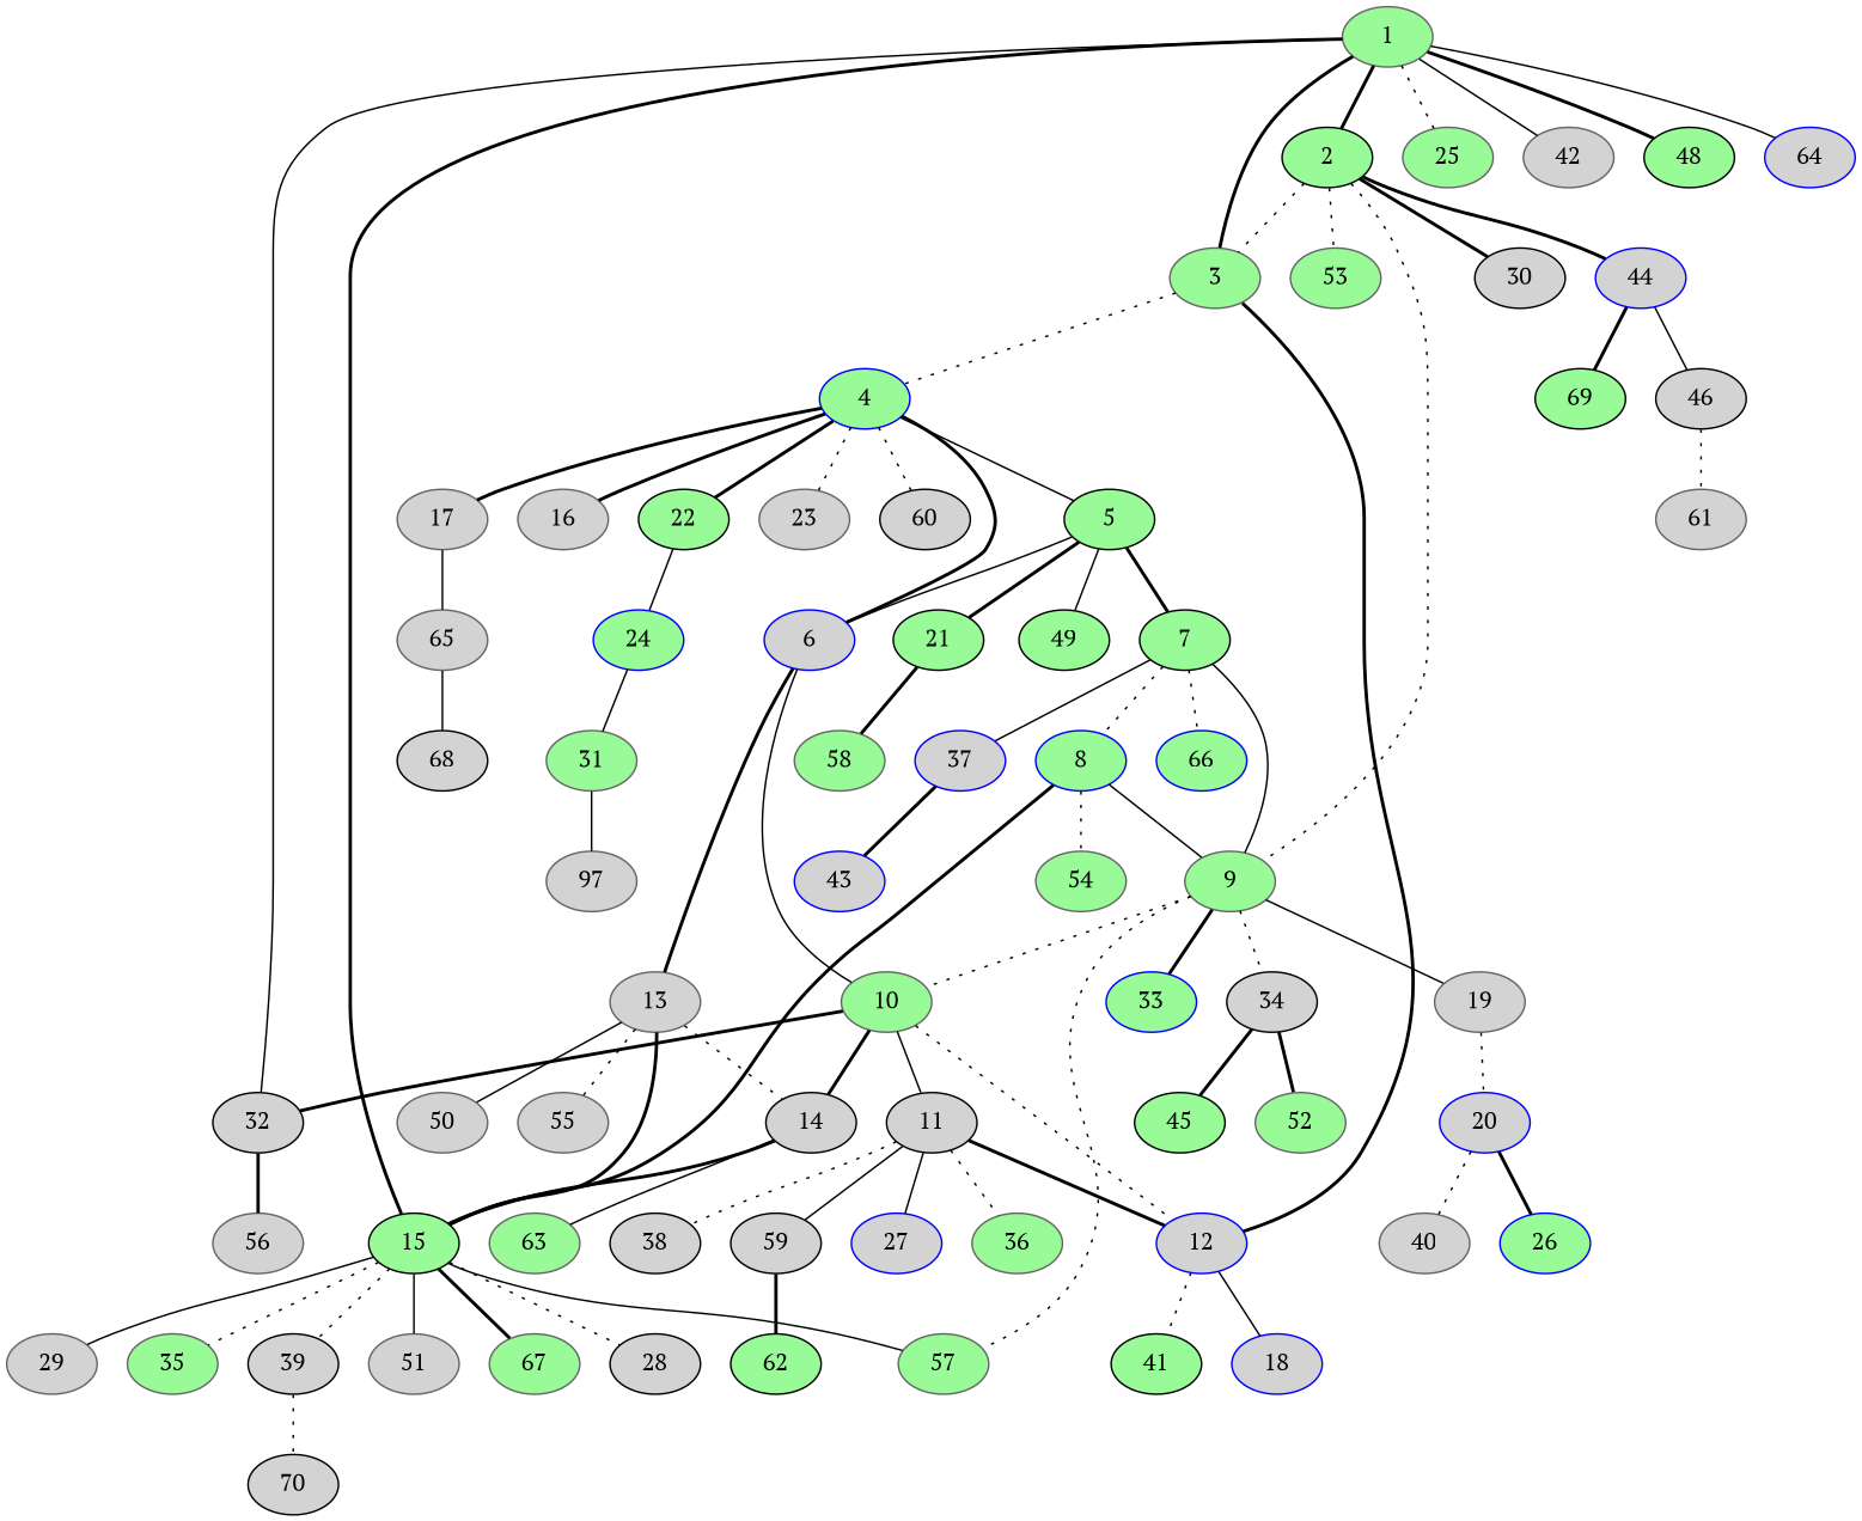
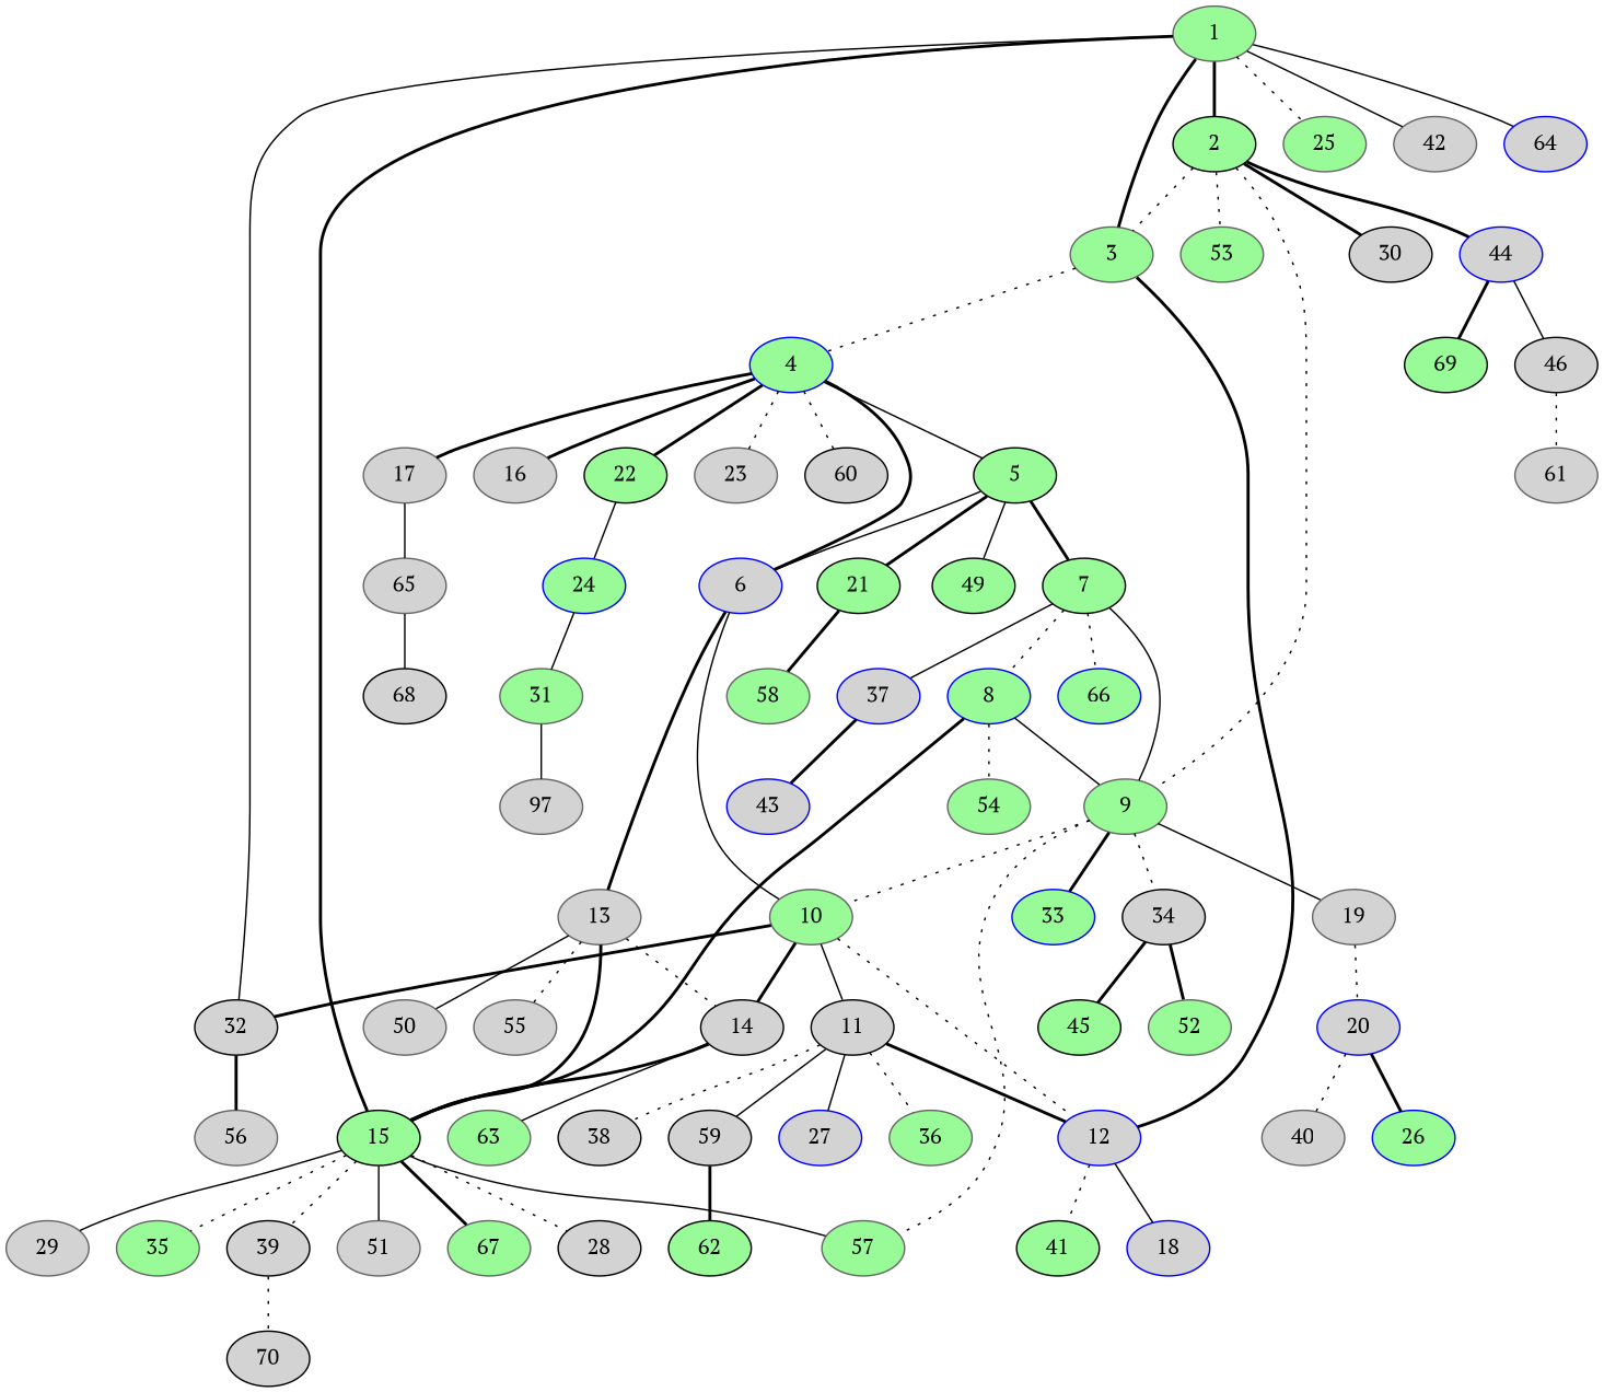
  graph {
    fontname="PT Serif"
    node [color=gray40 fillcolor=lightgrey fontname="PT Serif" style=filled]
    edge [fontname="PT Serif" style=bold]
    1 [fillcolor=palegreen]
    2 [color=black fillcolor=palegreen]
    3 [fillcolor=palegreen]
    15 [color=black fillcolor=palegreen]
    25 [fillcolor=palegreen]
    32 [color=black]
    42
-   48 [color=black fillcolor=palegreen]
    64 [color=blue]
    9 [fillcolor=palegreen]
    30 [color=black]
    44 [color=blue]
    53 [fillcolor=palegreen]
    4 [color=blue fillcolor=palegreen]
    12 [color=blue]
    57 [fillcolor=palegreen]
    28 [color=black]
    29
    35 [fillcolor=palegreen]
    39 [color=black]
    51
    67 [fillcolor=palegreen]
    56
    10 [fillcolor=palegreen]
    19
    33 [color=blue fillcolor=palegreen]
    34 [color=black]
    46 [color=black]
    69 [color=black fillcolor=palegreen]
    5 [color=black fillcolor=palegreen]
    6 [color=blue]
    16
    17
    22 [color=black fillcolor=palegreen]
    23
    60 [color=black]
    18 [color=blue]
    41 [color=black fillcolor=palegreen]
    7 [color=black fillcolor=palegreen]
    21 [color=black fillcolor=palegreen]
    49 [color=black fillcolor=palegreen]
    13
    65
    24 [color=blue fillcolor=palegreen]
    8 [color=blue fillcolor=palegreen]
    37 [color=blue]
    66 [color=blue fillcolor=palegreen]
    58 [fillcolor=palegreen]
    11 [color=black]
    14 [color=black]
    50
    55
    54 [fillcolor=palegreen]
    43 [color=blue]
    20 [color=blue]
    45 [color=black fillcolor=palegreen]
    52 [fillcolor=palegreen]
    27 [color=blue]
    36 [fillcolor=palegreen]
    38 [color=black]
    59 [color=black]
    63 [fillcolor=palegreen]
    62 [color=black fillcolor=palegreen]
    70 [color=black]
    68 [color=black]
    26 [color=blue fillcolor=palegreen]
    40
    31 [fillcolor=palegreen]
    n69 [label=97]
    61
    1 -- 2
    1 -- 3
    1 -- 15
    1 -- 25 [style=dotted]
    1 -- 32 [style=solid]
    1 -- 42 [style=solid]
-   1 -- 48
    1 -- 64 [style=solid]
    2 -- 3 [style=dotted]
    2 -- 9 [style=dotted]
    2 -- 30
    2 -- 44
    2 -- 53 [style=dotted]
    3 -- 4 [style=dotted]
    3 -- 12
    15 -- 57 [style=solid]
    15 -- 28 [style=dotted]
    15 -- 29 [style=solid]
    15 -- 35 [style=dotted]
    15 -- 39 [style=dotted]
    15 -- 51 [style=solid]
    15 -- 67
    32 -- 56
    9 -- 57 [style=dotted]
    9 -- 10 [style=dotted]
    9 -- 19 [style=solid]
    9 -- 33
    9 -- 34 [style=dotted]
    44 -- 46 [style=solid]
    44 -- 69
    4 -- 5 [style=solid]
    4 -- 6
    4 -- 16
    4 -- 17
    4 -- 22
    4 -- 23 [style=dotted]
    4 -- 60 [style=dotted]
    12 -- 18 [style=solid]
    12 -- 41 [style=dotted]
    39 -- 70 [style=dotted]
    10 -- 32
    10 -- 12 [style=dotted]
    10 -- 11 [style=solid]
    10 -- 14
    19 -- 20 [style=dotted]
    34 -- 45
    34 -- 52
    46 -- 61 [style=dotted]
    5 -- 6 [style=solid]
    5 -- 7
    5 -- 21
    5 -- 49 [style=solid]
    6 -- 10 [style=solid]
    6 -- 13
    17 -- 65 [style=solid]
    22 -- 24 [style=solid]
    7 -- 9 [style=solid]
    7 -- 8 [style=dotted]
    7 -- 37 [style=solid]
    7 -- 66 [style=dotted]
    21 -- 58
    13 -- 15
    13 -- 14 [style=dotted]
    13 -- 50 [style=solid]
    13 -- 55 [style=dotted]
    65 -- 68 [style=solid]
    24 -- 31 [style=solid]
    8 -- 15
    8 -- 9 [style=solid]
    8 -- 54 [style=dotted]
    37 -- 43
    11 -- 12
    11 -- 27 [style=solid]
    11 -- 36 [style=dotted]
    11 -- 38 [style=dotted]
    11 -- 59 [style=solid]
    14 -- 15
    14 -- 63 [style=solid]
    20 -- 26
    20 -- 40 [style=dotted]
    59 -- 62
    31 -- n69 [style=solid]
  }
